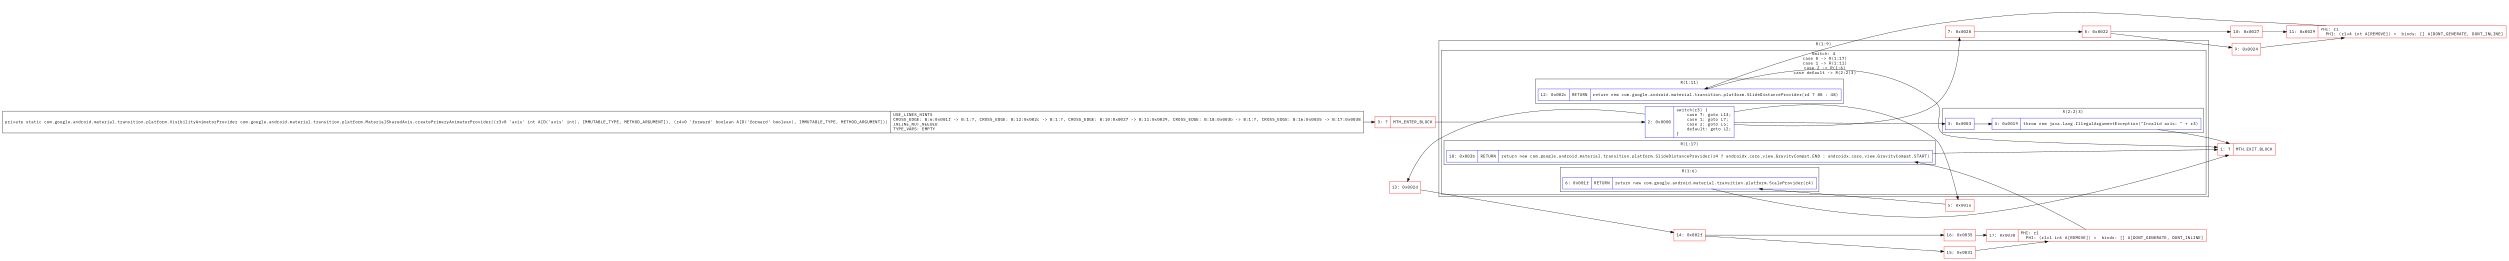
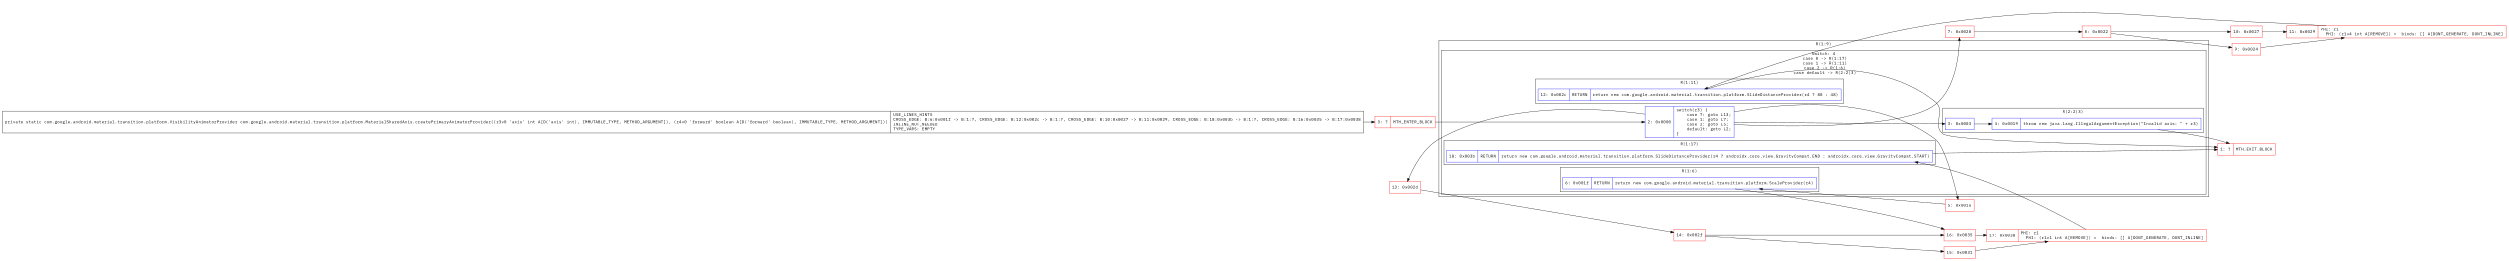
  digraph {
    fontname="IBM Plex Mono"
    rankdir=LR
    node [color=red fontname="IBM Plex Mono" shape=record]
    edge [fontname="IBM Plex Mono"]
    n1 [color=blue label="{18\:\ 0x003b|RETURN\l|return new com.google.android.material.transition.platform.SlideDistanceProvider(r4 ? androidx.core.view.GravityCompat.END : androidx.core.view.GravityCompat.START)\l}"]
    n2 [color=blue label="{12\:\ 0x002c|RETURN\l|return new com.google.android.material.transition.platform.SlideDistanceProvider(r4 ? 80 : 48)\l}"]
    n3 [color=blue label="{6\:\ 0x001f|RETURN\l|return new com.google.android.material.transition.platform.ScaleProvider(r4)\l}"]
    n4 [color=blue label="{3\:\ 0x0003}"]
    n5 [color=blue label="{4\:\ 0x0019|throw new java.lang.IllegalArgumentException(\"Invalid axis: \" + r3)\l}"]
    n6 [color=blue label="{2\:\ 0x0000|switch(r3) \{\l    case 7: goto L13;\l    case 1: goto L7;\l    case 2: goto L5;\l    default: goto L2;\l\}\l}"]
    n7 [label="{1\:\ ?|MTH_EXIT_BLOCK\l}"]
    n8 [label="{5\:\ 0x001a}"]
    n9 [label="{7\:\ 0x0020}"]
    n10 [label="{13\:\ 0x002d}"]
    n11 [label="{8\:\ 0x0022}"]
    n12 [label="{14\:\ 0x002f}"]
    n13 [label="{0\:\ ?|MTH_ENTER_BLOCK\l}"]
    n14 [label="{9\:\ 0x0024}"]
    n15 [label="{10\:\ 0x0027}"]
    n16 [label="{11\:\ 0x0029|PHI: r1 \l  PHI: (r1v4 int A[REMOVE]) =  binds: [] A[DONT_GENERATE, DONT_INLINE]\l}"]
    n17 [label="{15\:\ 0x0031}"]
    n18 [label="{16\:\ 0x0035}"]
    n19 [label="{17\:\ 0x0038|PHI: r1 \l  PHI: (r1v1 int A[REMOVE]) =  binds: [] A[DONT_GENERATE, DONT_INLINE]\l}"]
    n20 [label="{private static com.google.android.material.transition.platform.VisibilityAnimatorProvider com.google.android.material.transition.platform.MaterialSharedAxis.createPrimaryAnimatorProvider((r3v0 'axis' int A[D('axis' int), IMMUTABLE_TYPE, METHOD_ARGUMENT]), (r4v0 'forward' boolean A[D('forward' boolean), IMMUTABLE_TYPE, METHOD_ARGUMENT]))  | USE_LINES_HINTS\lCROSS_EDGE: B:6:0x001f \-\> B:1:?, CROSS_EDGE: B:12:0x002c \-\> B:1:?, CROSS_EDGE: B:10:0x0027 \-\> B:11:0x0029, CROSS_EDGE: B:18:0x003b \-\> B:1:?, CROSS_EDGE: B:16:0x0035 \-\> B:17:0x0038\lINLINE_NOT_NEEDED\lTYPE_VARS: EMPTY\l}" color=""]
    subgraph cluster_1 {
      label="R(1:9)"
      subgraph cluster_2 {
        label="Switch: 4\n case 0 -> R(1:17)\n case 1 -> R(1:11)\n case 2 -> R(1:6)\n case default -> R(2:2|3)"
        n6
        subgraph cluster_3 {
          label="R(1:17)"
          n1
        }
        subgraph cluster_4 {
          label="R(1:11)"
          n2
        }
        subgraph cluster_5 {
          label="R(1:6)"
          n3
        }
        subgraph cluster_6 {
          label="R(2:2|3)"
          n4
          n5
        }
      }
    }
    n1 -> n7
    n2 -> n7
-   n3 -> n7
+   n3 -> n18
    n4 -> n5
    n5 -> n7
    n6 -> n4
    n6 -> n8
    n6 -> n9
    n6 -> n10
    n8 -> n3
    n9 -> n11
    n10 -> n12
    n11 -> n14
    n11 -> n15
    n12 -> n17
    n12 -> n18
    n13 -> n6
    n14 -> n16
    n15 -> n16
    n16 -> n2
    n17 -> n19
    n18 -> n19
    n19 -> n1
    n20 -> n13
  }
